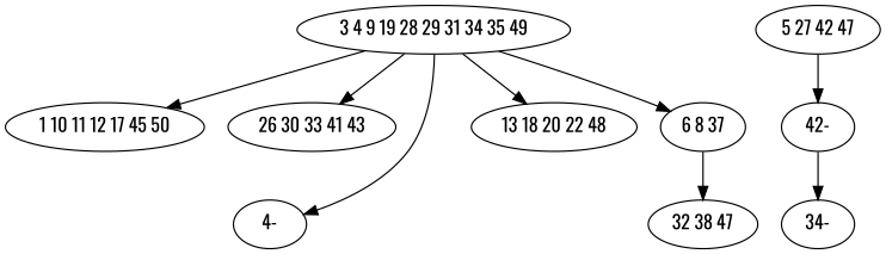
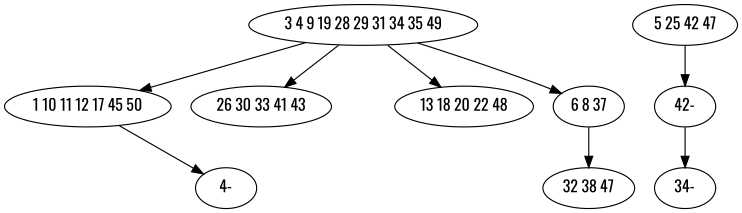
  digraph {
    fontname=Oswald
    node [fontname=Oswald]
    edge [fontname=Oswald]
    n1 [label="3 4 9 19 28 29 31 34 35 49"]
    n2 [label="1 10 11 12 17 45 50"]
    n3 [label="26 30 33 41 43"]
    n4 [label="6 8 37"]
    n5 [label="13 18 20 22 48"]
    n6 [label="4-"]
    n7 [label="32 38 47"]
-   n8 [label="5 27 42 47"]
+   n8 [label="5 25 42 47"]
    n9 [label="42-"]
    n10 [label="34-"]
    n1 -> n2
    n1 -> n3
    n1 -> n4
    n1 -> n5
-   n1 -> n6
+   n2 -> n6
    n4 -> n7
    n8 -> n9
    n9 -> n10
  }
